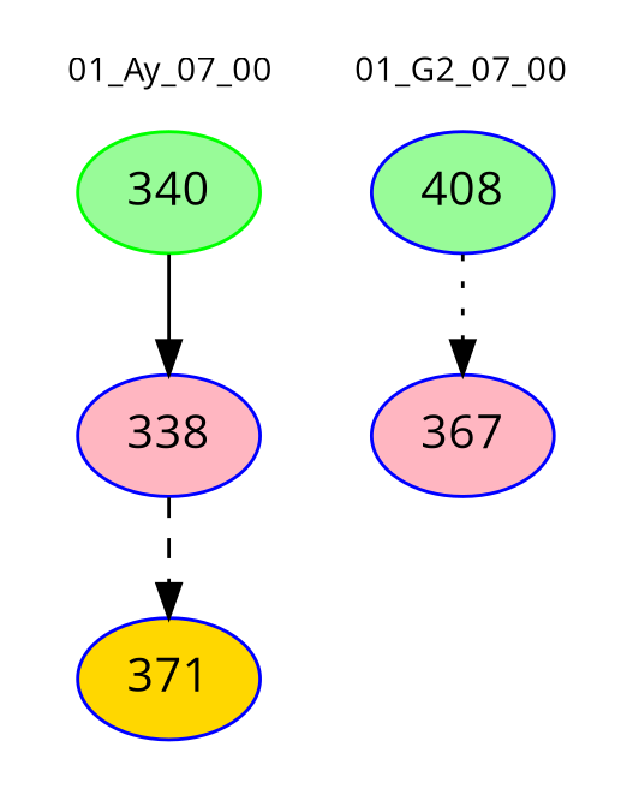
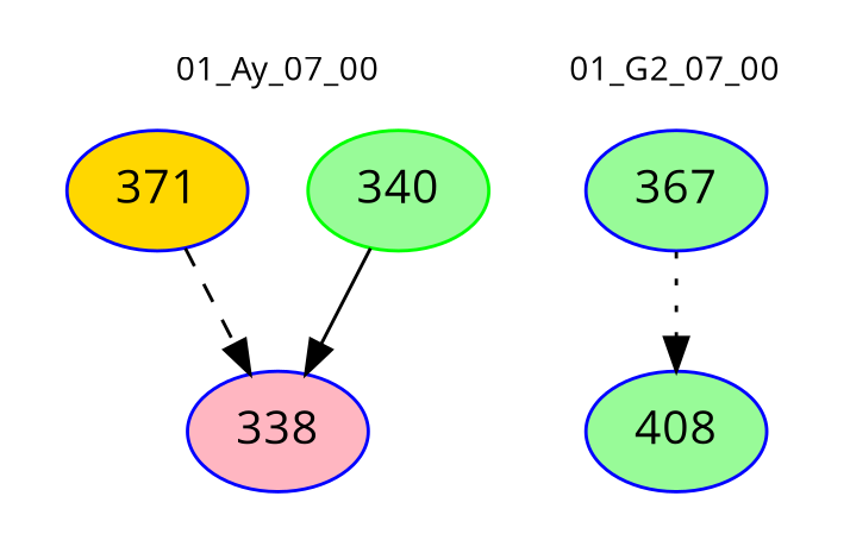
  digraph {
    fontname="Open Sans"
    node [color=blue fillcolor=palegreen fontname="Open Sans" style=filled]
    edge [color=black fontname="Open Sans"]
    n1 [color=green label=340]
    n2 [fillcolor=lightpink label=338]
    n3 [fillcolor=gold label=371]
-   n4 [fillcolor=lightpink label=367]
+   n4 [label=367]
    n5 [label=408]
    subgraph cluster_1 {
      color=white
      fontsize=10
      label="01_Ay_07_00"
      n1
      n2
      n3
    }
    subgraph cluster_2 {
      color=white
      fontsize=10
      label="01_G2_07_00"
      n4
      n5
    }
    n1 -> n2 [style=solid]
-   n2 -> n3 [style=dashed]
-   n5 -> n4 [style=dotted]
+   n3 -> n2 [style=dashed]
+   n4 -> n5 [style=dotted]
  }
